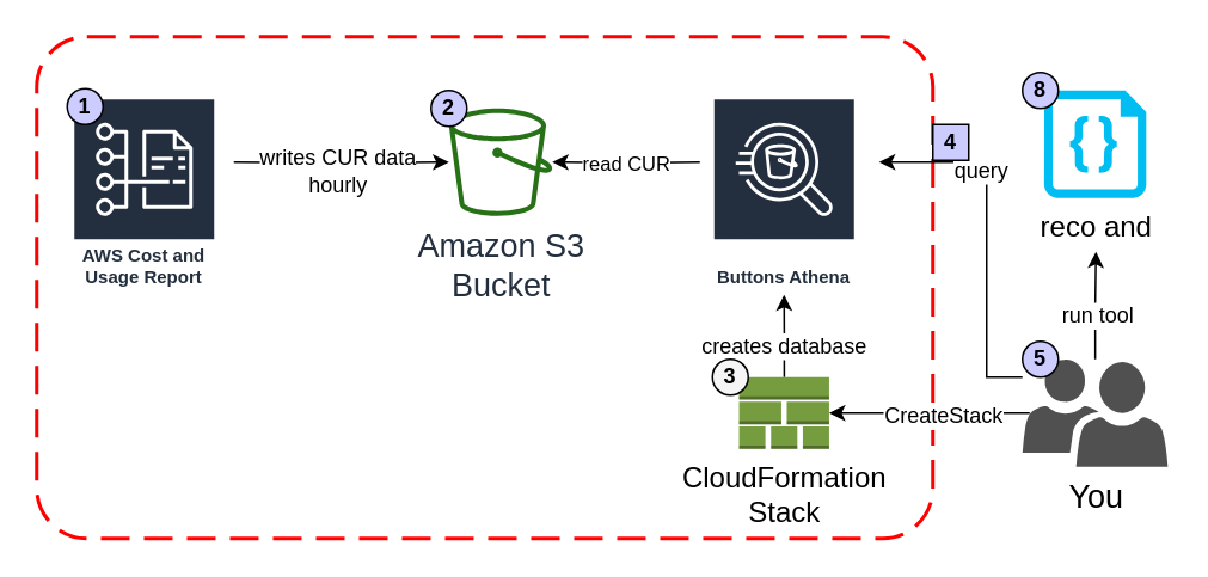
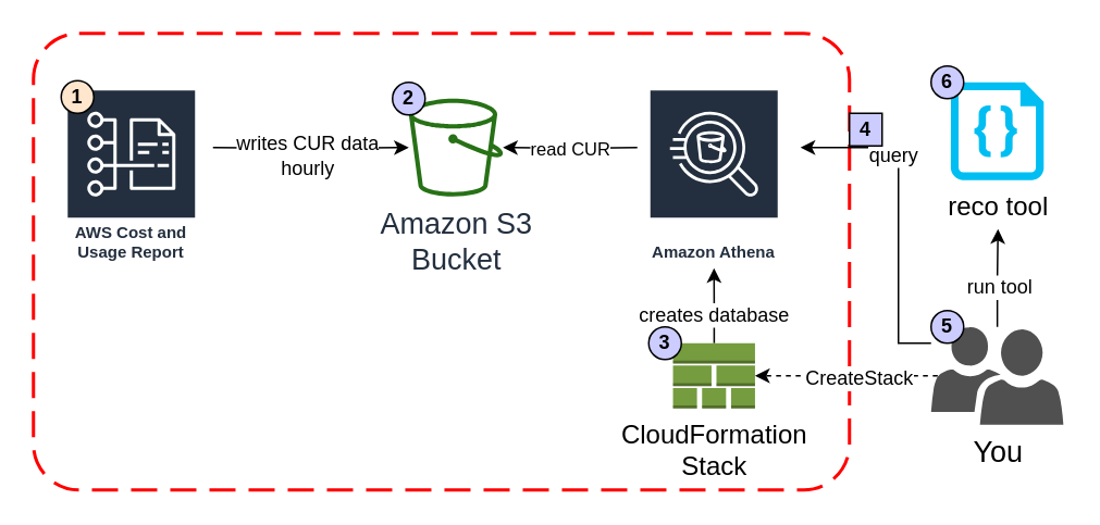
  <mxCell id="0" />
  <mxCell id="1" parent="0" />
  <mxCell id="2" value="" style="rounded=1;arcSize=10;dashed=1;strokeColor=#ff0000;fillColor=none;gradientColor=none;dashPattern=8 4;strokeWidth=2;" vertex="1" parent="1"><mxGeometry x="20" y="20" width="500" height="280" as="geometry" /></mxCell>
  <mxCell id="3" value="" style="edgeStyle=orthogonalEdgeStyle;rounded=0;orthogonalLoop=1;jettySize=auto;html=1;" edge="1" parent="1" target="6"><mxGeometry relative="1" as="geometry"><mxPoint x="130" y="90" as="sourcePoint" /><mxPoint x="260" y="90" as="targetPoint" /></mxGeometry></mxCell>
  <mxCell id="4" value="writes CUR data&lt;br&gt;hourly" style="text;html=1;align=center;verticalAlign=middle;resizable=0;points=[];labelBackgroundColor=#ffffff;" vertex="1" connectable="0" parent="3"><mxGeometry y="-4" relative="1" as="geometry"><mxPoint x="-2" as="offset" /></mxGeometry></mxCell>
  <mxCell id="5" value="AWS Cost and Usage Report" style="outlineConnect=0;fontColor=#232F3E;gradientColor=none;strokeColor=#ffffff;fillColor=#232F3E;dashed=0;verticalLabelPosition=middle;verticalAlign=bottom;align=center;html=1;whiteSpace=wrap;fontSize=10;fontStyle=1;spacing=3;shape=mxgraph.aws4.productIcon;prIcon=mxgraph.aws4.cost_and_usage_report;" vertex="1" parent="1"><mxGeometry x="40" y="54" width="80" height="110" as="geometry" /></mxCell>
  <mxCell id="6" value="&lt;font style=&quot;font-size: 18px&quot;&gt;Amazon S3&lt;br&gt;Bucket&lt;/font&gt;" style="outlineConnect=0;fontColor=#232F3E;gradientColor=none;fillColor=#277116;strokeColor=none;dashed=0;verticalLabelPosition=bottom;verticalAlign=top;align=center;html=1;fontSize=12;fontStyle=0;aspect=fixed;pointerEvents=1;shape=mxgraph.aws4.bucket;" vertex="1" parent="1"><mxGeometry x="250" y="60" width="57.69" height="60" as="geometry" /></mxCell>
  <mxCell id="7" style="edgeStyle=orthogonalEdgeStyle;rounded=0;orthogonalLoop=1;jettySize=auto;html=1;" edge="1" parent="1" source="9" target="11"><mxGeometry relative="1" as="geometry" /></mxCell>
  <mxCell id="8" value="creates database" style="text;html=1;align=center;verticalAlign=middle;resizable=0;points=[];labelBackgroundColor=#ffffff;" vertex="1" connectable="0" parent="7"><mxGeometry x="-0.225" y="1" relative="1" as="geometry"><mxPoint as="offset" /></mxGeometry></mxCell>
  <mxCell id="9" value="&lt;font size=&quot;3&quot;&gt;CloudFormation&lt;br&gt;Stack&lt;/font&gt;" style="outlineConnect=0;dashed=0;verticalLabelPosition=bottom;verticalAlign=top;align=center;html=1;shape=mxgraph.aws3.stack_aws_cloudformation;fillColor=#759C3E;gradientColor=none;" vertex="1" parent="1"><mxGeometry x="411.87" y="210" width="50.26" height="40" as="geometry" /></mxCell>
  <mxCell id="10" value="read CUR" style="edgeStyle=orthogonalEdgeStyle;rounded=0;orthogonalLoop=1;jettySize=auto;html=1;" edge="1" parent="1" target="6"><mxGeometry relative="1" as="geometry"><mxPoint x="390" y="90" as="sourcePoint" /></mxGeometry></mxCell>
- <mxCell id="11" value="Buttons Athena" style="outlineConnect=0;fontColor=#232F3E;gradientColor=none;strokeColor=#ffffff;fillColor=#232F3E;dashed=0;verticalLabelPosition=middle;verticalAlign=bottom;align=center;html=1;whiteSpace=wrap;fontSize=10;fontStyle=1;spacing=3;shape=mxgraph.aws4.productIcon;prIcon=mxgraph.aws4.athena;" vertex="1" parent="1"><mxGeometry x="397" y="54" width="80" height="110" as="geometry" /></mxCell>
+ <mxCell id="11" value="Amazon Athena" style="outlineConnect=0;fontColor=#232F3E;gradientColor=none;strokeColor=#ffffff;fillColor=#232F3E;dashed=0;verticalLabelPosition=middle;verticalAlign=bottom;align=center;html=1;whiteSpace=wrap;fontSize=10;fontStyle=1;spacing=3;shape=mxgraph.aws4.productIcon;prIcon=mxgraph.aws4.athena;" vertex="1" parent="1"><mxGeometry x="397" y="54" width="80" height="110" as="geometry" /></mxCell>
  <mxCell id="12" value="" style="edgeStyle=orthogonalEdgeStyle;rounded=0;orthogonalLoop=1;jettySize=auto;html=1;" edge="1" parent="1" source="18"><mxGeometry relative="1" as="geometry"><mxPoint x="611" y="140" as="targetPoint" /></mxGeometry></mxCell>
  <mxCell id="13" value="run tool" style="text;html=1;align=center;verticalAlign=middle;resizable=0;points=[];labelBackgroundColor=#ffffff;" vertex="1" connectable="0" parent="12"><mxGeometry y="-4" relative="1" as="geometry"><mxPoint x="-4" y="5" as="offset" /></mxGeometry></mxCell>
- <mxCell id="14" value="" style="edgeStyle=orthogonalEdgeStyle;rounded=0;orthogonalLoop=1;jettySize=auto;html=1;entryX=1;entryY=0.5;entryDx=0;entryDy=0;entryPerimeter=0;exitX=0.05;exitY=0.5;exitDx=0;exitDy=0;exitPerimeter=0;" edge="1" parent="1" source="18" target="9"><mxGeometry relative="1" as="geometry"><mxPoint x="591" y="150" as="sourcePoint" /><mxPoint x="352.43" y="-45" as="targetPoint" /></mxGeometry></mxCell>
+ <mxCell id="14" value="" style="edgeStyle=orthogonalEdgeStyle;rounded=0;orthogonalLoop=1;jettySize=auto;html=1;entryX=1;entryY=0.5;entryDx=0;entryDy=0;entryPerimeter=0;exitX=0.05;exitY=0.5;exitDx=0;exitDy=0;exitPerimeter=0;dashed=1;" edge="1" parent="1" source="18" target="9"><mxGeometry relative="1" as="geometry"><mxPoint x="591" y="150" as="sourcePoint" /><mxPoint x="352.43" y="-45" as="targetPoint" /></mxGeometry></mxCell>
  <mxCell id="15" value="CreateStack" style="text;html=1;align=center;verticalAlign=middle;resizable=0;points=[];labelBackgroundColor=#ffffff;" vertex="1" connectable="0" parent="14"><mxGeometry x="-0.117" relative="1" as="geometry"><mxPoint y="1" as="offset" /></mxGeometry></mxCell>
  <mxCell id="16" style="edgeStyle=orthogonalEdgeStyle;rounded=0;orthogonalLoop=1;jettySize=auto;html=1;" edge="1" parent="1" source="18"><mxGeometry relative="1" as="geometry"><mxPoint x="490" y="90" as="targetPoint" /><Array as="points"><mxPoint x="550" y="210" /><mxPoint x="550" y="90" /></Array></mxGeometry></mxCell>
  <mxCell id="17" value="query" style="text;html=1;align=center;verticalAlign=middle;resizable=0;points=[];labelBackgroundColor=#ffffff;" vertex="1" connectable="0" parent="16"><mxGeometry x="0.44" y="4" relative="1" as="geometry"><mxPoint as="offset" /></mxGeometry></mxCell>
  <mxCell id="18" value="&lt;font style=&quot;font-size: 18px&quot;&gt;You&lt;/font&gt;" style="pointerEvents=1;shadow=0;dashed=0;html=1;strokeColor=none;labelPosition=center;verticalLabelPosition=bottom;verticalAlign=top;align=center;fillColor=#505050;shape=mxgraph.mscae.intune.user_group" vertex="1" parent="1"><mxGeometry x="570" y="200" width="81.08" height="60" as="geometry" /></mxCell>
- <mxCell id="19" value="&lt;font size=&quot;3&quot;&gt;reco and&lt;/font&gt;" style="verticalLabelPosition=bottom;html=1;verticalAlign=top;align=center;strokeColor=none;fillColor=#00BEF2;shape=mxgraph.azure.code_file;pointerEvents=1;" vertex="1" parent="1"><mxGeometry x="582.04" y="50" width="57" height="60" as="geometry" /></mxCell>
+ <mxCell id="19" value="&lt;font size=&quot;3&quot;&gt;reco tool&lt;/font&gt;" style="verticalLabelPosition=bottom;html=1;verticalAlign=top;align=center;strokeColor=none;fillColor=#00BEF2;shape=mxgraph.azure.code_file;pointerEvents=1;" vertex="1" parent="1"><mxGeometry x="582.04" y="50" width="57" height="60" as="geometry" /></mxCell>
  <mxCell id="20" value="Numbered Buttons" parent="0" />
- <mxCell id="21" value="&lt;b&gt;1&lt;/b&gt;" style="ellipse;whiteSpace=wrap;html=1;aspect=fixed;fillColor=#ccccff;" vertex="1" parent="20"><mxGeometry x="37" y="49" width="20" height="20" as="geometry" /></mxCell>
+ <mxCell id="21" value="&lt;b&gt;1&lt;/b&gt;" style="ellipse;whiteSpace=wrap;html=1;aspect=fixed;fillColor=#ffe6cc;" vertex="1" parent="20"><mxGeometry x="37" y="49" width="20" height="20" as="geometry" /></mxCell>
  <mxCell id="22" value="&lt;b&gt;2&lt;/b&gt;" style="ellipse;whiteSpace=wrap;html=1;aspect=fixed;fillColor=#ccccff;" vertex="1" parent="20"><mxGeometry x="240" y="50" width="20" height="20" as="geometry" /></mxCell>
- <mxCell id="23" value="&lt;b&gt;3&lt;/b&gt;" style="ellipse;whiteSpace=wrap;html=1;aspect=fixed;fillColor=#f5f5f5;" vertex="1" parent="20"><mxGeometry x="397" y="200" width="20" height="20" as="geometry" /></mxCell>
+ <mxCell id="23" value="&lt;b&gt;3&lt;/b&gt;" style="ellipse;whiteSpace=wrap;html=1;aspect=fixed;fillColor=#ccccff;" vertex="1" parent="20"><mxGeometry x="397" y="200" width="20" height="20" as="geometry" /></mxCell>
  <mxCell id="24" value="&lt;b&gt;4&lt;/b&gt;" style="whiteSpace=wrap;html=1;aspect=fixed;fillColor=#ccccff;rounded=0;" vertex="1" parent="20"><mxGeometry x="520" y="69" width="20" height="20" as="geometry" /></mxCell>
  <mxCell id="25" value="&lt;b&gt;5&lt;/b&gt;" style="ellipse;whiteSpace=wrap;html=1;aspect=fixed;fillColor=#ccccff;" vertex="1" parent="20"><mxGeometry x="570" y="190" width="20" height="20" as="geometry" /></mxCell>
- <mxCell id="26" value="&lt;b&gt;8&lt;br&gt;&lt;/b&gt;" style="ellipse;whiteSpace=wrap;html=1;aspect=fixed;fillColor=#ccccff;" vertex="1" parent="20"><mxGeometry x="570" y="40" width="20" height="20" as="geometry" /></mxCell>
+ <mxCell id="26" value="&lt;b&gt;6&lt;br&gt;&lt;/b&gt;" style="ellipse;whiteSpace=wrap;html=1;aspect=fixed;fillColor=#ccccff;" vertex="1" parent="20"><mxGeometry x="570" y="40" width="20" height="20" as="geometry" /></mxCell>
